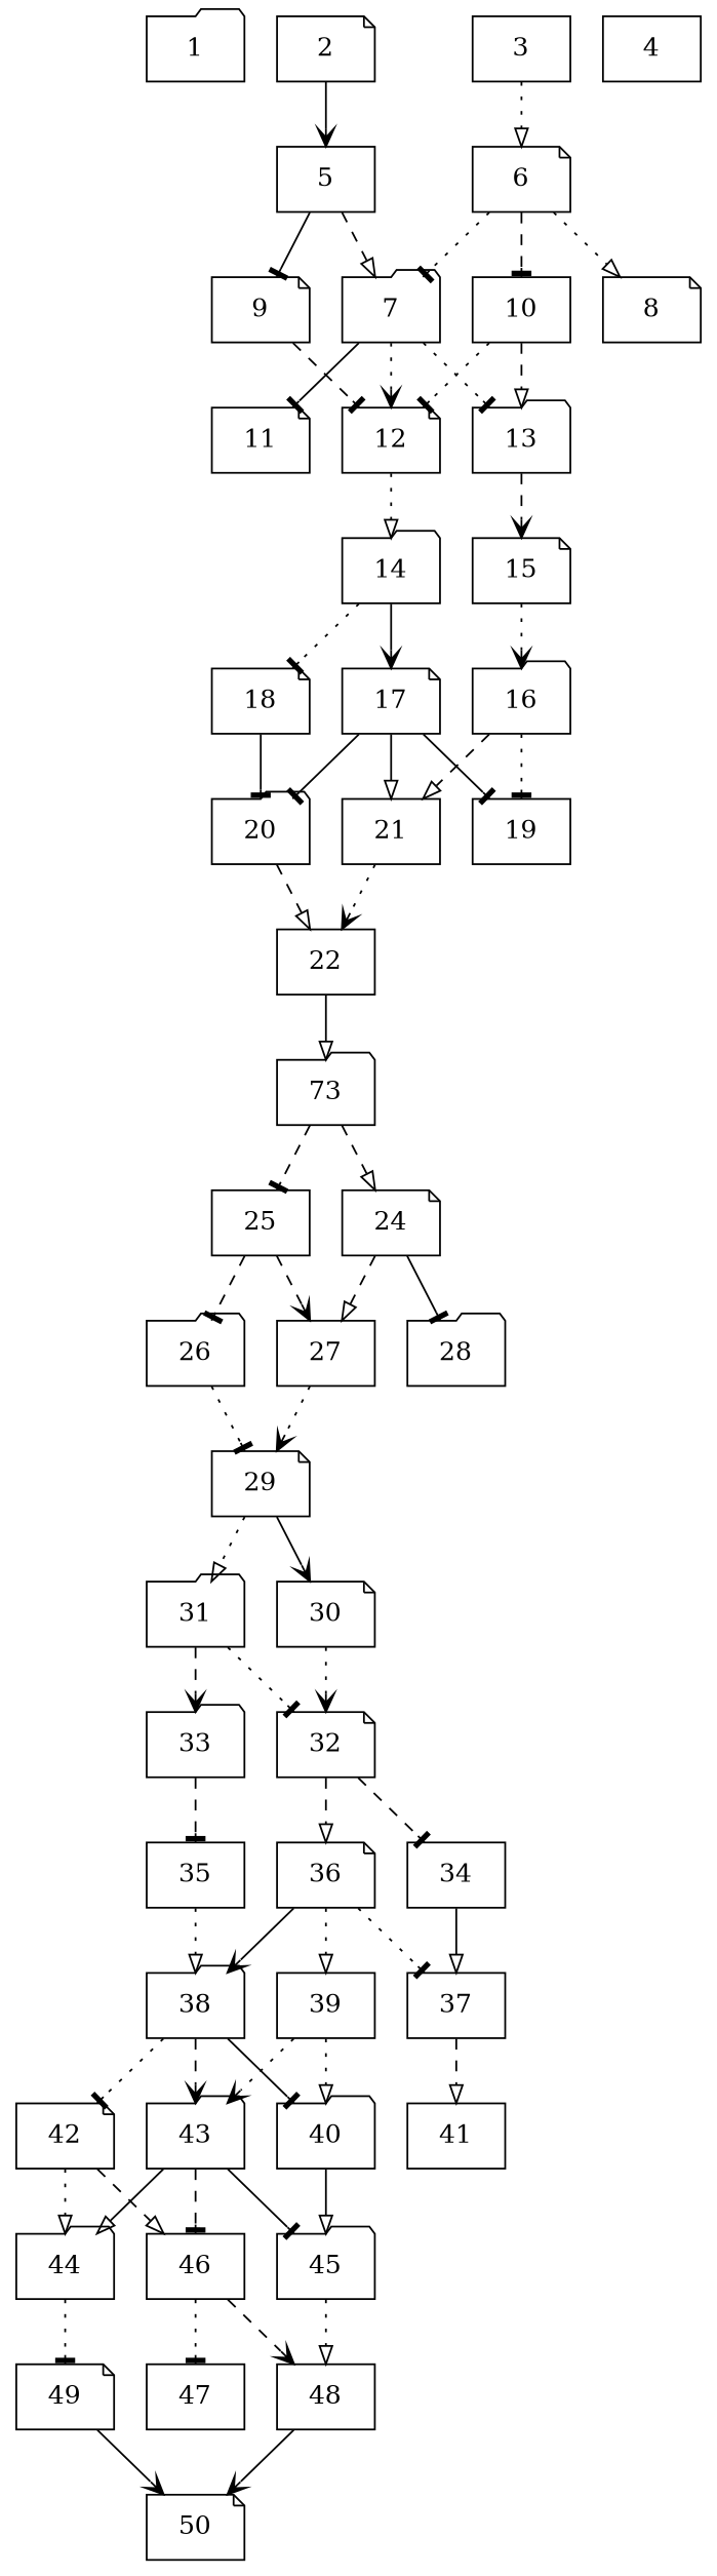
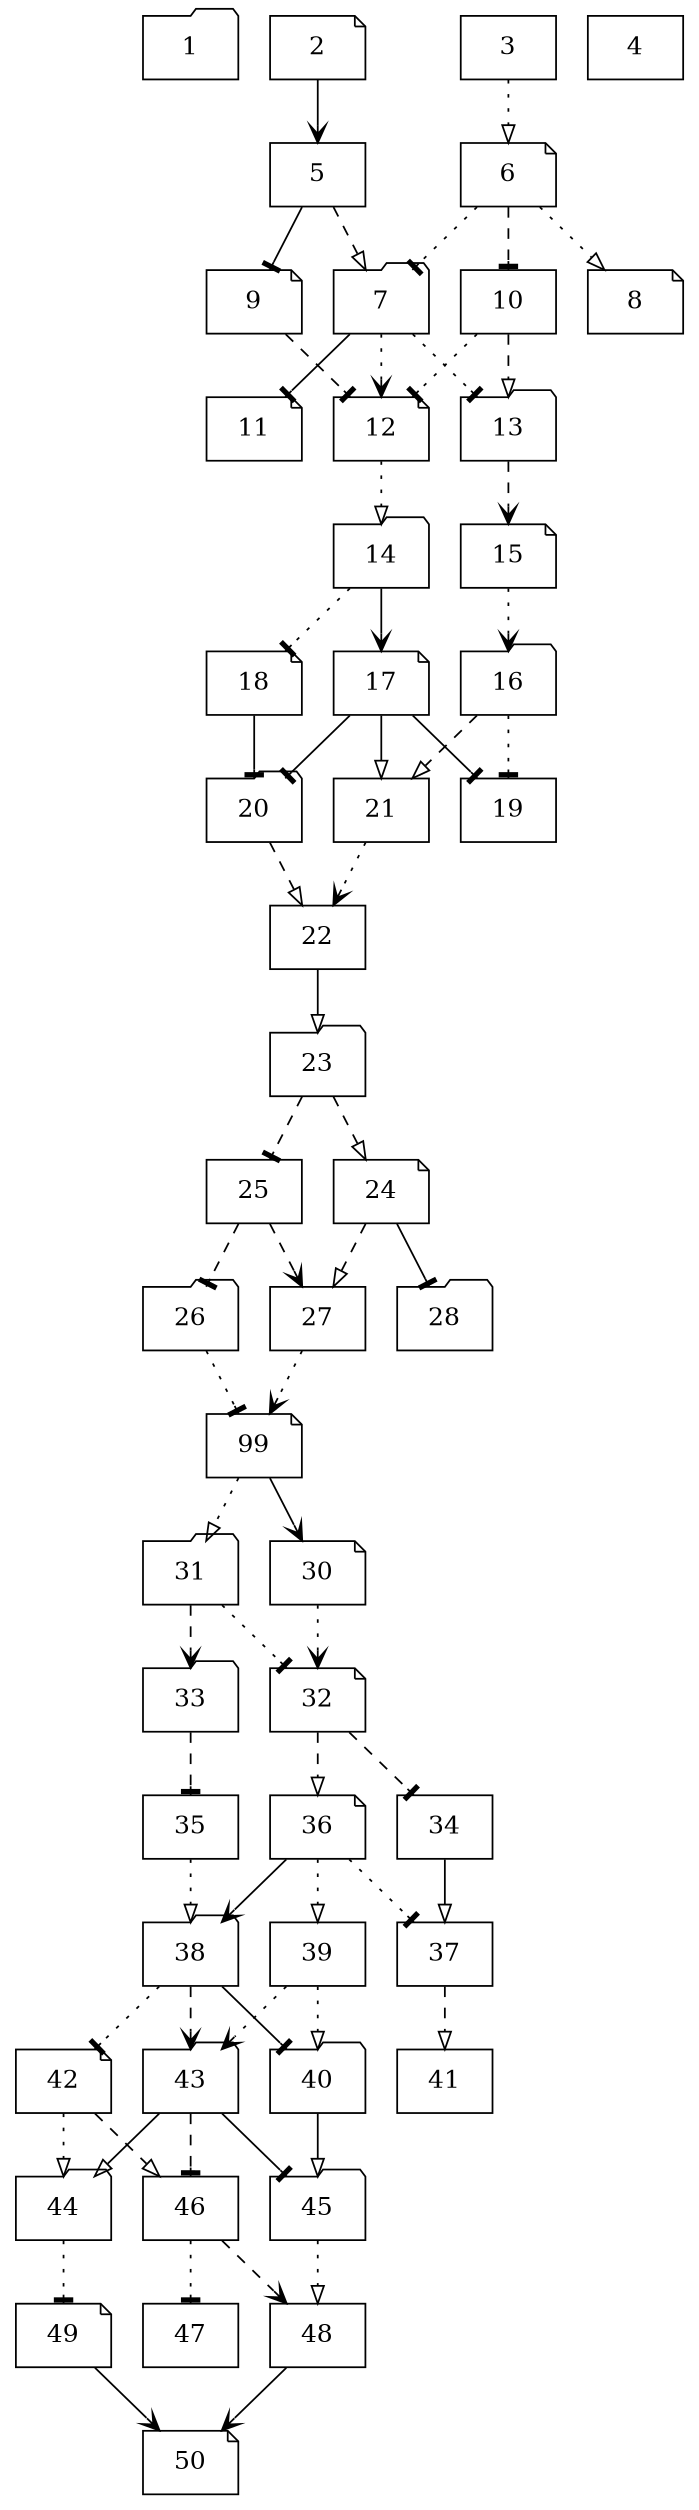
  digraph {
    node [alpha=0.02 shape=note]
    edge [arrowhead=tee style=dotted]
    1 [alpha=0.10 expect_size=50727936 shape=folder]
    2 [alpha=0.15 expect_size=14924800]
    5 [alpha=0.01 expect_size=42474496 shape=box]
    7 [alpha=0.00 expect_size=18037760 shape=folder]
    9 [alpha=0.05 expect_size=11789312]
    11 [alpha=0.17 expect_size=30949376]
    12 [alpha=0.04 expect_size=7932928]
    13 [expect_size=44469248 shape=folder]
    3 [alpha=0.11 expect_size=5849088 shape=box]
    6 [alpha=0.14 expect_size=17101824]
    8 [alpha=0.10 expect_size=49752064]
    10 [alpha=0.17 expect_size=6282240 shape=box]
    4 [alpha=0.09 expect_size=31240192 shape=box]
    14 [alpha=0.03 expect_size=22093824 shape=folder]
    15 [alpha=0.03 expect_size=43171840]
    17 [alpha=0.14 expect_size=31515648]
    18 [alpha=0.12 expect_size=32010240]
    16 [alpha=0.19 expect_size=44605440 shape=folder]
    19 [expect_size=8121344 shape=box]
    21 [alpha=0.01 expect_size=13556736 shape=box]
    20 [expect_size=20809728 shape=folder]
    22 [alpha=0.04 expect_size=6582272 shape=box]
-   23 [alpha=0.08 expect_size=14923776 shape=folder label=73]
+   23 [alpha=0.08 expect_size=14923776 shape=folder]
    24 [expect_size=18886656]
    25 [alpha=0.12 expect_size=26285056 shape=box]
    27 [alpha=0.09 expect_size=30232576 shape=box]
    28 [alpha=0.08 expect_size=16237568 shape=folder]
    26 [alpha=0.08 expect_size=33623040 shape=folder]
-   29 [alpha=0.11 expect_size=44955648]
+   29 [alpha=0.11 expect_size=44955648 label=99]
    30 [alpha=0.13 expect_size=49508352]
    31 [alpha=0.07 expect_size=6532096 shape=folder]
    32 [expect_size=8699904]
    33 [alpha=0.13 expect_size=18507776 shape=folder]
    34 [alpha=0.12 expect_size=36561920 shape=box]
    36 [alpha=0.18 expect_size=23891968]
    35 [alpha=0.07 expect_size=41674752 shape=box]
    37 [alpha=0.01 expect_size=42258432 shape=box]
    38 [alpha=0.15 expect_size=15199232 shape=folder]
    39 [alpha=0.10 expect_size=34408448 shape=box]
    41 [alpha=0.17 expect_size=43573248 shape=box]
    40 [alpha=0.11 expect_size=12062720 shape=folder]
    42 [expect_size=13088768]
    43 [alpha=0.12 expect_size=17672192 shape=folder]
    45 [alpha=0.13 expect_size=30643200 shape=folder]
    44 [alpha=0.08 expect_size=49363968 shape=folder]
    46 [alpha=0.09 expect_size=46626816 shape=box]
    48 [alpha=0.08 expect_size=43950080 shape=box]
    49 [alpha=0.17 expect_size=31143936]
    47 [alpha=0.16 expect_size=42304512 shape=box]
    50 [alpha=0.04 expect_size=6766592]
    2 -> 5 [arrowhead=vee style=solid]
    5 -> 7 [arrowhead=onormal style=dashed]
    5 -> 9 [style=solid]
    7 -> 11 [style=solid]
    7 -> 12 [arrowhead=vee]
    7 -> 13
    9 -> 12 [style=dashed]
    12 -> 14 [arrowhead=onormal]
    13 -> 15 [arrowhead=vee style=dashed]
    3 -> 6 [arrowhead=onormal]
    6 -> 7
    6 -> 8 [arrowhead=onormal]
    6 -> 10 [style=dashed]
    10 -> 12
    10 -> 13 [arrowhead=onormal style=dashed]
    14 -> 17 [arrowhead=vee style=solid]
    14 -> 18
    15 -> 16 [arrowhead=vee]
    17 -> 19 [style=solid]
    17 -> 21 [arrowhead=onormal style=solid]
    17 -> 20 [style=solid]
    18 -> 20 [style=solid]
    16 -> 19
    16 -> 21 [arrowhead=onormal style=dashed]
    21 -> 22 [arrowhead=vee]
    20 -> 22 [arrowhead=onormal style=dashed]
    22 -> 23 [arrowhead=onormal style=solid]
    23 -> 24 [arrowhead=onormal style=dashed]
    23 -> 25 [style=dashed]
    24 -> 27 [arrowhead=onormal style=dashed]
    24 -> 28 [style=solid]
    25 -> 27 [arrowhead=vee style=dashed]
    25 -> 26 [style=dashed]
    27 -> 29 [arrowhead=vee]
    26 -> 29
    29 -> 30 [arrowhead=vee style=solid]
    29 -> 31 [arrowhead=onormal]
    30 -> 32 [arrowhead=vee]
    31 -> 32
    31 -> 33 [arrowhead=vee style=dashed]
    32 -> 34 [style=dashed]
    32 -> 36 [arrowhead=onormal style=dashed]
    33 -> 35 [style=dashed]
    34 -> 37 [arrowhead=onormal style=solid]
    36 -> 37
    36 -> 38 [arrowhead=vee style=solid]
    36 -> 39 [arrowhead=onormal]
    35 -> 38 [arrowhead=onormal]
    37 -> 41 [arrowhead=onormal style=dashed]
    38 -> 40 [style=solid]
    38 -> 42
    38 -> 43 [arrowhead=vee style=dashed]
    39 -> 40 [arrowhead=onormal]
    39 -> 43 [arrowhead=vee]
    40 -> 45 [arrowhead=onormal style=solid]
    42 -> 44 [arrowhead=onormal]
    42 -> 46 [arrowhead=onormal style=dashed]
    43 -> 45 [style=solid]
    43 -> 44 [arrowhead=onormal style=solid]
    43 -> 46 [style=dashed]
    45 -> 48 [arrowhead=onormal]
    44 -> 49
    46 -> 48 [arrowhead=vee style=dashed]
    46 -> 47
    48 -> 50 [arrowhead=vee style=solid]
    49 -> 50 [arrowhead=vee style=solid]
  }
